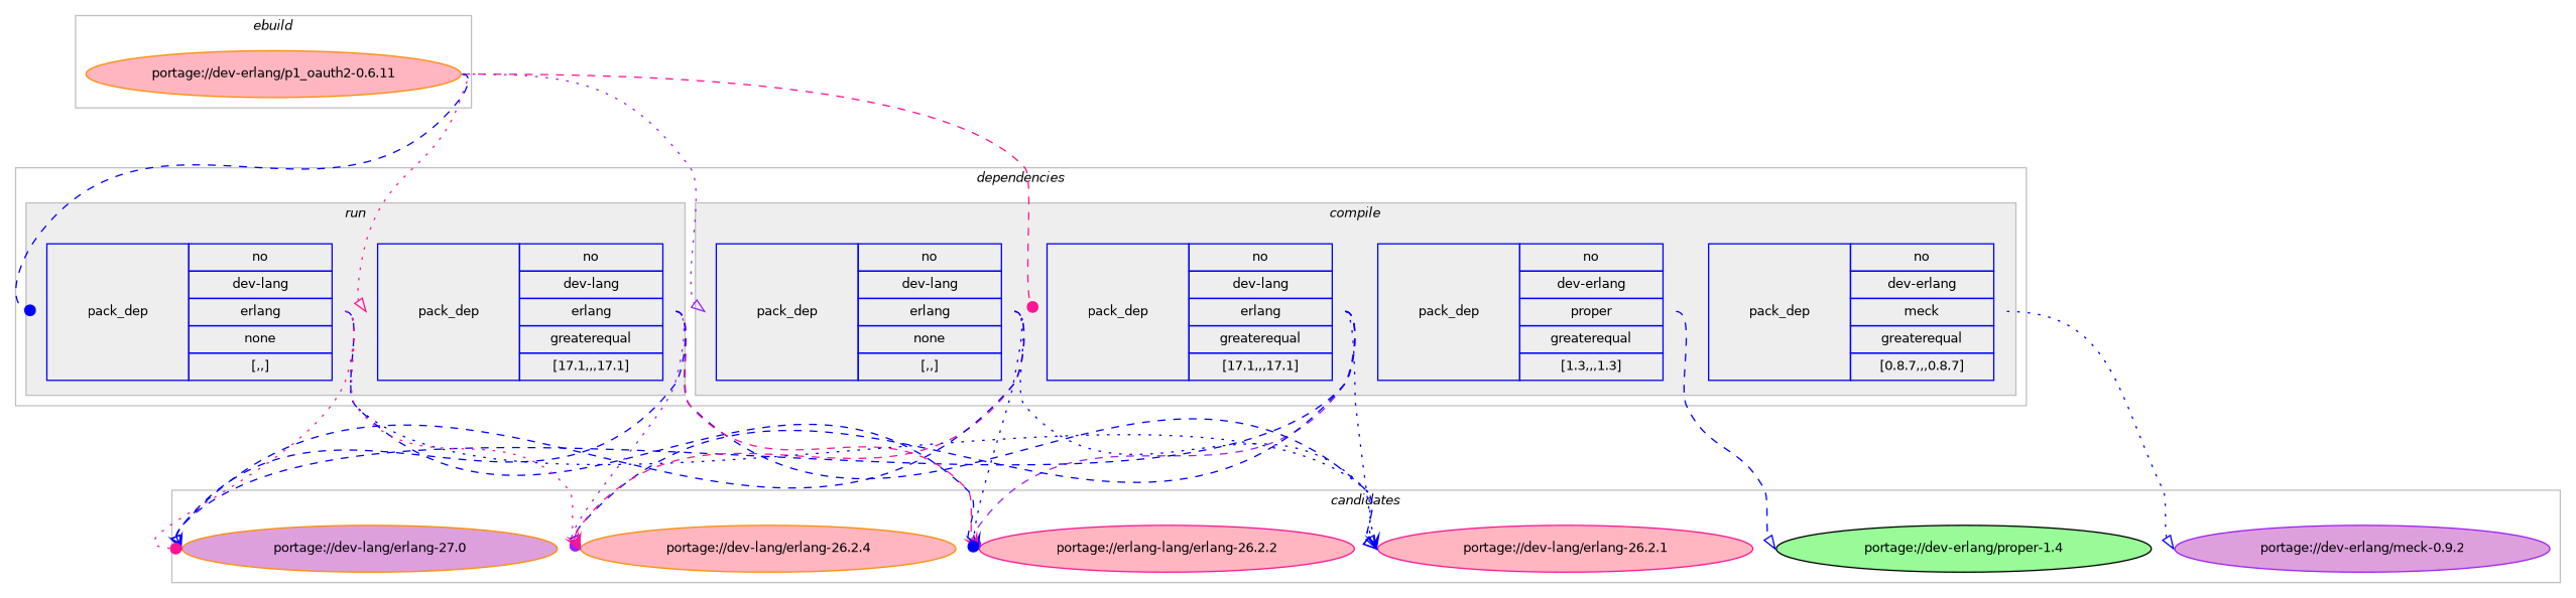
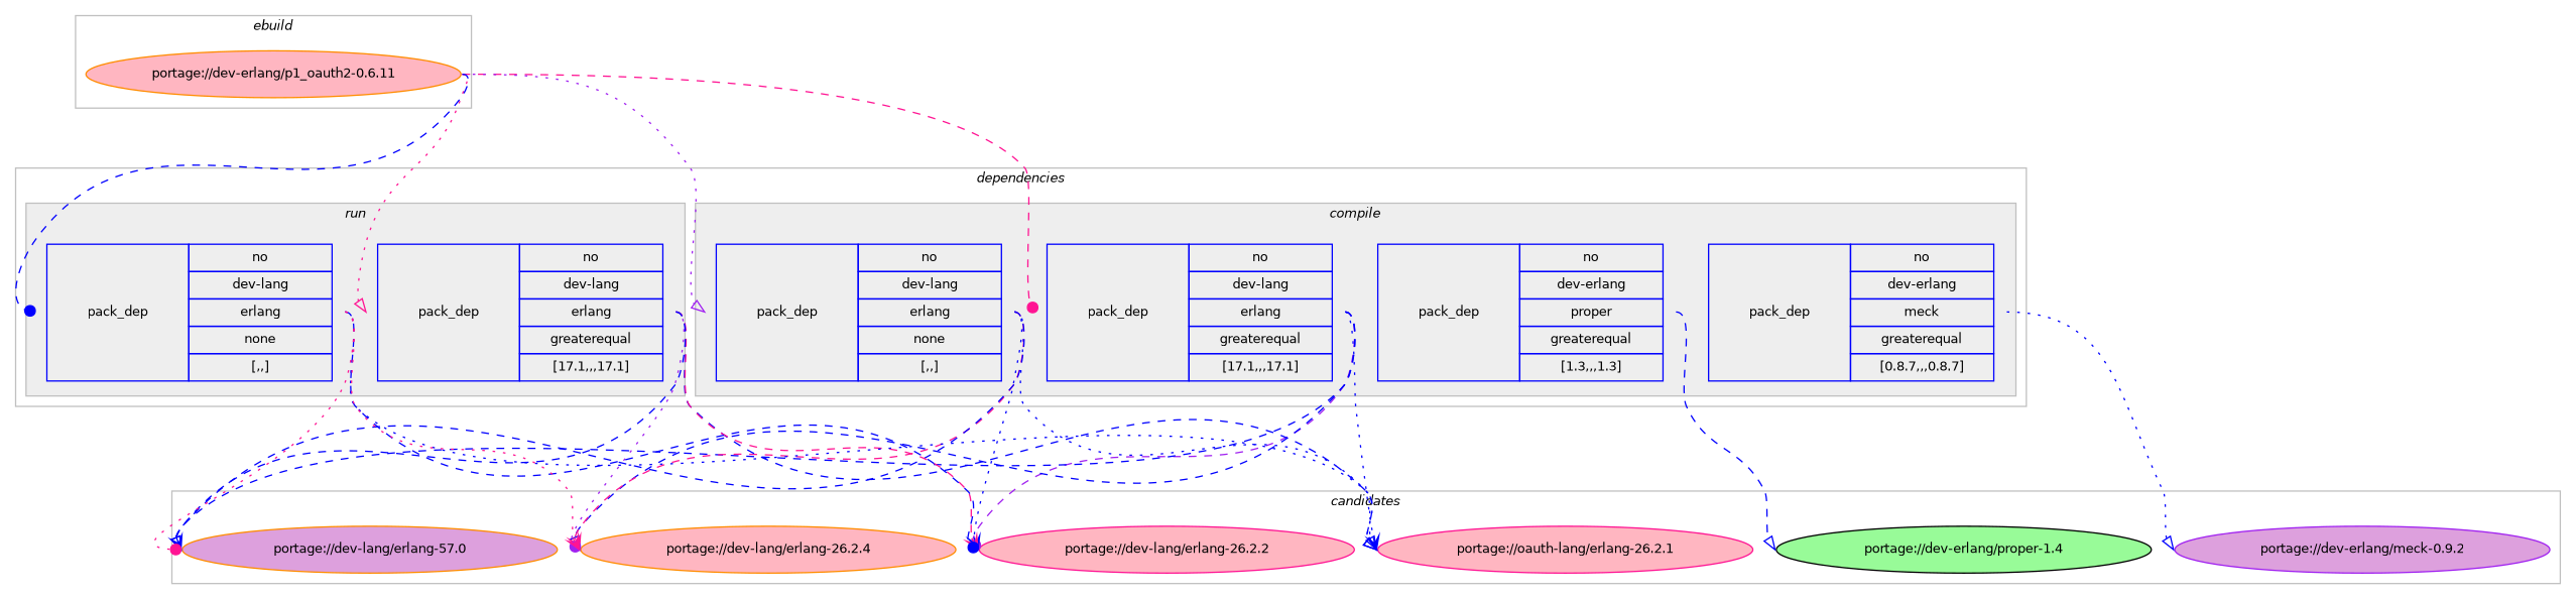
  digraph {
    compound=true
    concentrate=true
    fontname=Helvetica
    fontsize=10
    newrank=true
    rankdir=TB
    ranksep=1.5
    node [color=blue fontname=Helvetica fontsize=10 style=filled]
    edge [arrowhead=onormal color=blue headport=w style=dashed tailport=e weight=100]
    n1 [color=darkorange fillcolor=lightpink label="portage://dev-erlang/p1_oauth2-0.6.11" width=4]
    n2 [label=<<TABLE BORDER="0" CELLBORDER="1" CELLSPACING="0" CELLPADDING="4" WIDTH="220"><TR><TD ROWSPAN="6" CELLPADDING="30">pack_dep</TD></TR><TR><TD WIDTH="110">no</TD></TR><TR><TD>dev-erlang</TD></TR><TR><TD>meck</TD></TR><TR><TD>greaterequal</TD></TR><TR><TD>[0.8.7,,,0.8.7]</TD></TR></TABLE>> shape=none style=""]
    n3 [label=<<TABLE BORDER="0" CELLBORDER="1" CELLSPACING="0" CELLPADDING="4" WIDTH="220"><TR><TD ROWSPAN="6" CELLPADDING="30">pack_dep</TD></TR><TR><TD WIDTH="110">no</TD></TR><TR><TD>dev-erlang</TD></TR><TR><TD>proper</TD></TR><TR><TD>greaterequal</TD></TR><TR><TD>[1.3,,,1.3]</TD></TR></TABLE>> shape=none style=""]
    n4 [label=<<TABLE BORDER="0" CELLBORDER="1" CELLSPACING="0" CELLPADDING="4" WIDTH="220"><TR><TD ROWSPAN="6" CELLPADDING="30">pack_dep</TD></TR><TR><TD WIDTH="110">no</TD></TR><TR><TD>dev-lang</TD></TR><TR><TD>erlang</TD></TR><TR><TD>greaterequal</TD></TR><TR><TD>[17.1,,,17.1]</TD></TR></TABLE>> shape=none style=""]
    n5 [label=<<TABLE BORDER="0" CELLBORDER="1" CELLSPACING="0" CELLPADDING="4" WIDTH="220"><TR><TD ROWSPAN="6" CELLPADDING="30">pack_dep</TD></TR><TR><TD WIDTH="110">no</TD></TR><TR><TD>dev-lang</TD></TR><TR><TD>erlang</TD></TR><TR><TD>none</TD></TR><TR><TD>[,,]</TD></TR></TABLE>> shape=none style=""]
    n6 [label=<<TABLE BORDER="0" CELLBORDER="1" CELLSPACING="0" CELLPADDING="4" WIDTH="220"><TR><TD ROWSPAN="6" CELLPADDING="30">pack_dep</TD></TR><TR><TD WIDTH="110">no</TD></TR><TR><TD>dev-lang</TD></TR><TR><TD>erlang</TD></TR><TR><TD>greaterequal</TD></TR><TR><TD>[17.1,,,17.1]</TD></TR></TABLE>> shape=none style=""]
    n7 [label=<<TABLE BORDER="0" CELLBORDER="1" CELLSPACING="0" CELLPADDING="4" WIDTH="220"><TR><TD ROWSPAN="6" CELLPADDING="30">pack_dep</TD></TR><TR><TD WIDTH="110">no</TD></TR><TR><TD>dev-lang</TD></TR><TR><TD>erlang</TD></TR><TR><TD>none</TD></TR><TR><TD>[,,]</TD></TR></TABLE>> shape=none style=""]
    n8 [color=purple fillcolor=plum label="portage://dev-erlang/meck-0.9.2" width=4]
    n9 [color=black fillcolor=palegreen label="portage://dev-erlang/proper-1.4" width=4]
-   n10 [color=deeppink fillcolor=lightpink label="portage://dev-lang/erlang-26.2.1" width=4]
-   n11 [color=deeppink fillcolor=lightpink label="portage://erlang-lang/erlang-26.2.2" width=4]
+   n10 [color=deeppink fillcolor=lightpink label="portage://oauth-lang/erlang-26.2.1" width=4]
+   n11 [color=deeppink fillcolor=lightpink label="portage://dev-lang/erlang-26.2.2" width=4]
    n12 [color=darkorange fillcolor=lightpink label="portage://dev-lang/erlang-26.2.4" width=4]
-   n13 [color=darkorange fillcolor=plum label="portage://dev-lang/erlang-27.0" width=4]
+   n13 [color=darkorange fillcolor=plum label="portage://dev-lang/erlang-57.0" width=4]
    subgraph cluster_1 {
      color=gray
      label=<<i>ebuild</i>>
      rank=same
      n1
    }
    subgraph cluster_2 {
      color=gray
      label=<<i>dependencies</i>>
      subgraph cluster_3 {
        color=gray
        fillcolor="#eeeeee"
        label=<<i>compile</i>>
        style=filled
        subgraph sub_4 {
          color=gray
          fillcolor="#eeeeee"
          label=<<i>compile</i>>
          style=filled
          subgraph sub_5 {
            color=gray
            fillcolor="#eeeeee"
            label=<<i>compile</i>>
            style=filled
            n2
          }
          subgraph sub_6 {
            color=gray
            fillcolor="#eeeeee"
            label=<<i>compile</i>>
            style=filled
            n3
          }
        }
        subgraph sub_7 {
          color=gray
          fillcolor="#eeeeee"
          label=<<i>compile</i>>
          style=filled
          n4
        }
        subgraph sub_8 {
          color=gray
          fillcolor="#eeeeee"
          label=<<i>compile</i>>
          style=filled
          n5
        }
      }
      subgraph cluster_9 {
        color=gray
        fillcolor="#eeeeee"
        label=<<i>compile and run</i>>
        style=filled
      }
      subgraph cluster_10 {
        color=gray
        fillcolor="#eeeeee"
        label=<<i>run</i>>
        style=filled
        subgraph sub_11 {
          color=gray
          fillcolor="#eeeeee"
          label=<<i>run</i>>
          style=filled
          n6
        }
        subgraph sub_12 {
          color=gray
          fillcolor="#eeeeee"
          label=<<i>run</i>>
          style=filled
          n7
        }
      }
    }
    subgraph cluster_13 {
      color=gray
      label=<<i>candidates</i>>
      rank=same
      subgraph sub_14 {
        color=black
        label=<<i>candidates</i>>
        nodesep=1
        rank=same
        n8
      }
      subgraph sub_15 {
        color=black
        label=<<i>candidates</i>>
        nodesep=1
        rank=same
        n9
      }
      subgraph sub_16 {
        color=black
        label=<<i>candidates</i>>
        nodesep=1
        rank=same
        n10
        n11
        n12
        n13
      }
      subgraph sub_17 {
        color=black
        label=<<i>candidates</i>>
        nodesep=1
        rank=same
        n10
        n11
        n12
        n13
      }
      subgraph sub_18 {
        color=black
        label=<<i>candidates</i>>
        nodesep=1
        rank=same
        n10
        n11
        n12
        n13
      }
      subgraph sub_19 {
        color=black
        label=<<i>candidates</i>>
        nodesep=1
        rank=same
        n10
        n11
        n12
        n13
      }
    }
    n1 -> n4 [arrowhead=dot color=deeppink weight=20]
    n1 -> n5 [color=purple style=dotted weight=20]
    n1 -> n6 [color=deeppink style=dotted weight=20]
    n1 -> n7 [arrowhead=dot weight=20]
    n2 -> n8 [style=dotted]
    n3 -> n9
    n4 -> n10 [arrowhead=vee style=dotted]
    n4 -> n11 [arrowhead=dot color=purple]
    n4 -> n12
    n4 -> n13
    n5 -> n10 [style=dotted]
    n5 -> n11 [arrowhead=vee style=dotted]
    n5 -> n12 [arrowhead=vee color=deeppink]
    n5 -> n13
    n6 -> n10
    n6 -> n11 [arrowhead=vee color=deeppink]
    n6 -> n12 [arrowhead=dot color=purple style=dotted]
    n6 -> n13 [arrowhead=vee]
    n7 -> n10 [style=dotted]
    n7 -> n11 [arrowhead=dot]
    n7 -> n12 [arrowhead=vee color=deeppink style=dotted]
    n7 -> n13 [arrowhead=dot color=deeppink style=dotted]
  }
